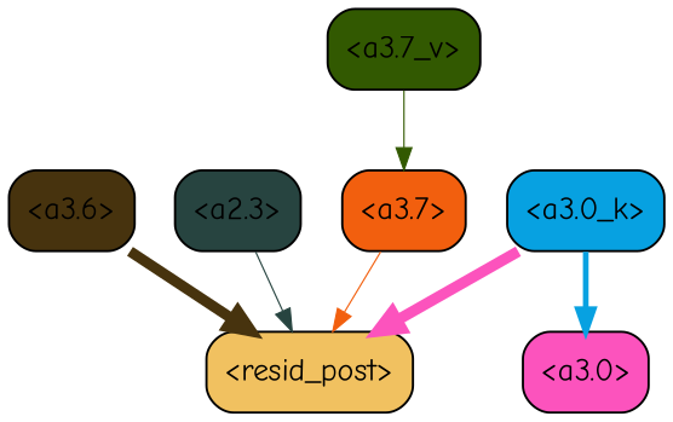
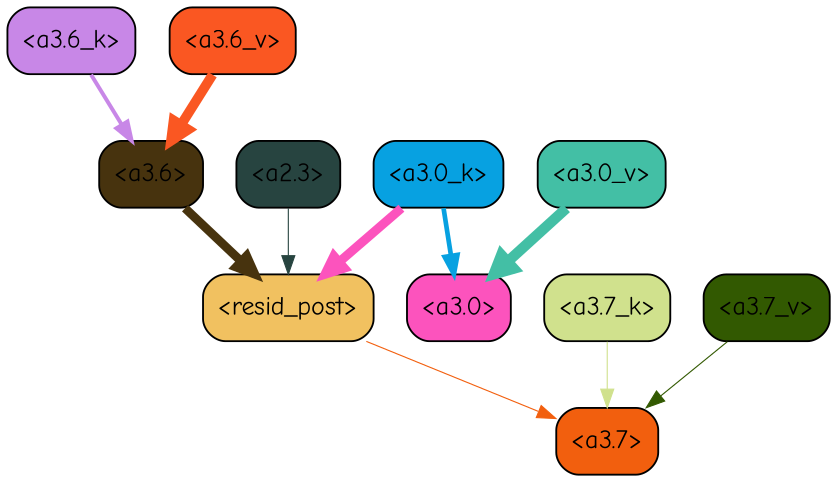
  strict digraph {
    fontname="Comic Neue"
    splines=true
    node [color=black fontname="Comic Neue" shape=box style="filled, rounded"]
    edge [fontname="Comic Neue" penwidth=0.6]
    "<a3.7>" [fillcolor="#f25f0e"]
    "<resid_post>" [fillcolor="#f1c160"]
    "<a3.6>" [fillcolor="#47330e"]
    "<a3.0>" [fillcolor="#fc53bd"]
    "<a2.3>" [fillcolor="#274440"]
+   "<a3.7_k>" [fillcolor="#d0e18d"]
+   "<a3.6_k>" [fillcolor="#c887e7"]
    "<a3.0_k>" [fillcolor="#07a1e1"]
    "<a3.7_v>" [fillcolor="#325901"]
-   "<a3.7>" -> "<resid_post>" [color="#f25f0e"]
+   "<a3.6_v>" [fillcolor="#fa5722"]
+   "<a3.0_v>" [fillcolor="#43bfa5"]
+   "<resid_post>" -> "<a3.7>" [color="#f25f0e"]
    "<a3.6>" -> "<resid_post>" [color="#47330e" penwidth=4.746312499046326]
    "<a2.3>" -> "<resid_post>" [color="#274440"]
+   "<a3.7_k>" -> "<a3.7>" [color="#d0e18d"]
+   "<a3.6_k>" -> "<a3.6>" [color="#c887e7" penwidth=2.13908451795578]
    "<a3.0_k>" -> "<resid_post>" [color="#fc53bd" penwidth=4.896343111991882]
    "<a3.0_k>" -> "<a3.0>" [color="#07a1e1" penwidth=2.520303964614868]
    "<a3.7_v>" -> "<a3.7>" [color="#325901"]
+   "<a3.6_v>" -> "<a3.6>" [color="#fa5722" penwidth=5.297133803367615]
+   "<a3.0_v>" -> "<a3.0>" [color="#43bfa5" penwidth=5.680712580680847]
  }
